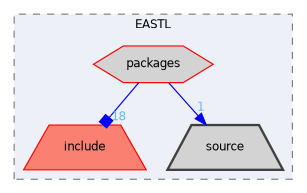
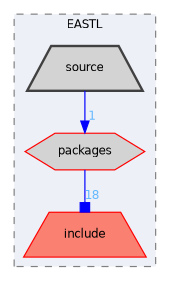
  digraph {
    compound=true
    node [color=red fillcolor=lightgrey fontname=Helvetica fontsize=10 shape=trapezium style=filled]
    edge [color=blue fontcolor=steelblue1 fontname=Helvetica fontsize=10 labeldistance=1.5 labelfontname=Helvetica labelfontsize=10]
    n1 [fillcolor=salmon height=0.2 label=include width=0.4]
    n2 [height=0.2 label=packages shape=hexagon width=0.4]
    n3 [color=grey25 height=0.2 label=source style="filled,bold" width=0.4]
    subgraph cluster_1 {
      bgcolor="#edf0f7"
      fontname=Helvetica
      fontsize=10
      label=EASTL
      pencolor=grey50
      style="filled,dashed"
      n1
      n2
      n3
    }
    n2 -> n1 [arrowhead=box headlabel=18]
-   n2 -> n3 [arrowhead=normal headlabel=1]
+   n3 -> n2 [arrowhead=normal headlabel=1]
  }
